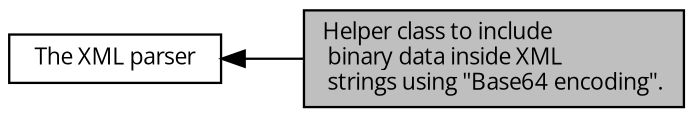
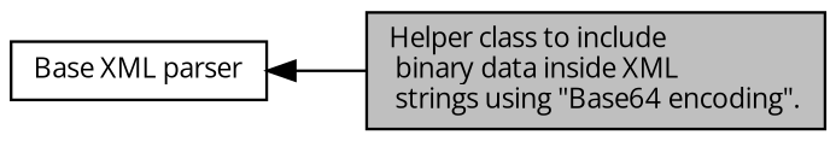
  digraph {
    rankdir=LR
    fontname="Open Sans"
    node [color=black fontname="Open Sans" fontsize=10 shape=record]
    n1 [fillcolor=grey75 fontcolor=black height=0.2 label="Helper class to include\l binary data inside XML\l strings using \"Base64 encoding\"." style=filled width=0.4]
-   n2 [height=0.2 label="The XML parser" width=0.4]
+   n2 [height=0.2 label="Base XML parser" width=0.4]
    n2 -> n1 [dir=back fontname="Open Sans" fontsize=10 labelfontname=FreeSans labelfontsize=10 shape=plaintext style=solid]
  }
